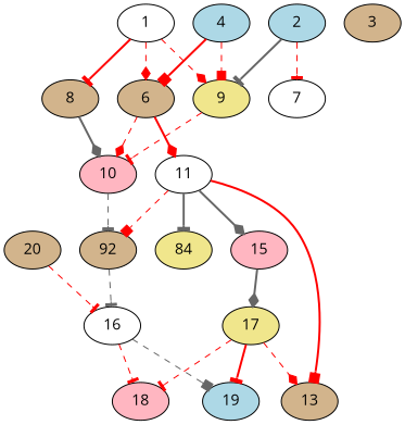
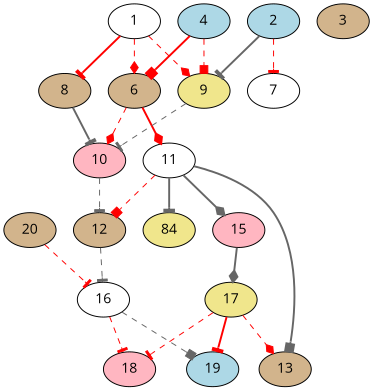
  digraph {
    fontname="Open Sans"
    node [alpha=0.00 fillcolor=tan fontname="Open Sans" style=filled]
    edge [arrowhead=tee color=red fontname="Open Sans" style=dashed]
    1 [alpha=0.13 expect_size=23266304 fillcolor=white]
    6 [alpha=0.16 expect_size=22069248]
    8 [expect_size=50502656]
    9 [alpha=0.14 expect_size=21210112 fillcolor=khaki]
    10 [alpha=0.15 expect_size=22383616 fillcolor=lightpink]
    11 [alpha=0.12 expect_size=16009216 fillcolor=white]
-   12 [expect_size=46002176 label=92]
+   12 [expect_size=46002176]
    13 [alpha=0.12 expect_size=49059840]
    n9 [alpha=0.02 expect_size=23105536 fillcolor=khaki label=84]
    15 [alpha=0.11 expect_size=32480256 fillcolor=lightpink]
    2 [alpha=0.01 expect_size=24237056 fillcolor=lightblue]
    7 [alpha=0.10 expect_size=29900800 fillcolor=white]
    3 [alpha=0.09 expect_size=46685184]
    4 [alpha=0.04 expect_size=48352256 fillcolor=lightblue]
    16 [alpha=0.04 expect_size=22767616 fillcolor=white]
    17 [alpha=0.02 expect_size=14258176 fillcolor=khaki]
    18 [alpha=0.06 expect_size=38555648 fillcolor=lightpink]
    19 [alpha=0.06 expect_size=39720960 fillcolor=lightblue]
    20 [alpha=0.17 expect_size=25335808]
    1 -> 6 [arrowhead=diamond]
    1 -> 8 [style=bold]
    1 -> 9 [arrowhead=diamond]
    6 -> 10 [arrowhead=diamond]
    6 -> 11 [arrowhead=diamond style=bold]
-   8 -> 10 [arrowhead=diamond color=gray40 style=bold]
-   9 -> 10
+   8 -> 10 [color=gray40 style=bold]
+   9 -> 10 [color=gray40]
    10 -> 12 [color=gray40]
    11 -> 12 [arrowhead=box]
-   11 -> 13 [arrowhead=box style=bold]
+   11 -> 13 [arrowhead=box color=gray40 style=bold]
    11 -> n9 [color=gray40 style=bold]
    11 -> 15 [arrowhead=diamond color=gray40 style=bold]
    12 -> 16 [color=gray40]
    15 -> 17 [arrowhead=diamond color=gray40 style=bold]
    2 -> 9 [color=gray40 style=bold]
    2 -> 7
    4 -> 6 [arrowhead=box style=bold]
    4 -> 9 [arrowhead=box]
    16 -> 18
    16 -> 19 [arrowhead=box color=gray40]
    17 -> 13 [arrowhead=diamond]
    17 -> 18
    17 -> 19 [style=bold]
    20 -> 16
  }
